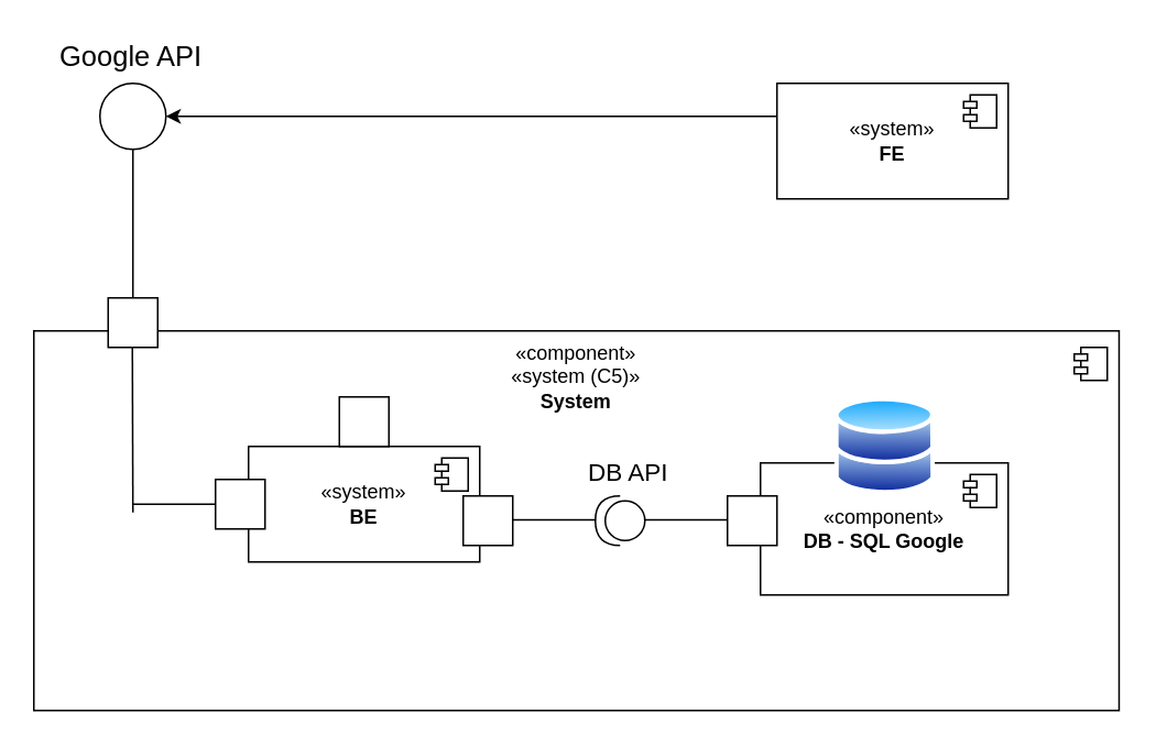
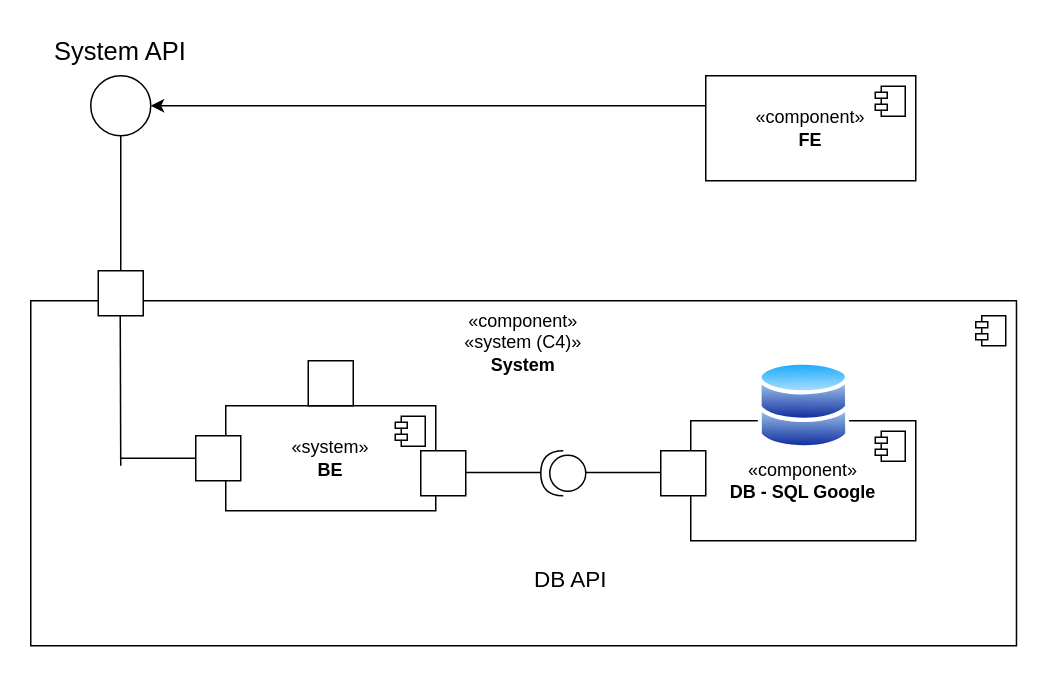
  <mxCell id="0" />
  <mxCell id="1" parent="0" />
- <mxCell id="2" value="«component»&lt;div&gt;«system (C5)»&lt;/div&gt;&lt;div&gt;&lt;b&gt;System&lt;/b&gt;&lt;/div&gt;" style="html=1;dropTarget=0;whiteSpace=wrap;aspect=fixed;container=1;align=center;horizontal=1;verticalAlign=top;" parent="1" vertex="1"><mxGeometry x="20" y="200" width="657.15" height="230" as="geometry" /></mxCell>
+ <mxCell id="2" value="«component»&lt;div&gt;«system (C4)»&lt;/div&gt;&lt;div&gt;&lt;b&gt;System&lt;/b&gt;&lt;/div&gt;" style="html=1;dropTarget=0;whiteSpace=wrap;aspect=fixed;container=1;align=center;horizontal=1;verticalAlign=top;" parent="1" vertex="1"><mxGeometry x="20" y="200" width="657.15" height="230" as="geometry" /></mxCell>
  <mxCell id="3" value="" style="ellipse;whiteSpace=wrap;html=1;aspect=fixed;" parent="1" vertex="1"><mxGeometry x="60" y="50" width="40" height="40" as="geometry" /></mxCell>
  <mxCell id="4" value="" style="endArrow=none;html=1;rounded=0;exitX=0.5;exitY=0;exitDx=0;exitDy=0;" parent="1" edge="1"><mxGeometry width="50" height="50" relative="1" as="geometry"><mxPoint x="80" y="180" as="sourcePoint" /><mxPoint x="80" y="90" as="targetPoint" /></mxGeometry></mxCell>
- <mxCell id="5" value="&lt;font style=&quot;font-size: 17px;&quot;&gt;Google API&lt;/font&gt;" style="text;strokeColor=none;fillColor=none;align=left;verticalAlign=middle;spacingLeft=4;spacingRight=4;overflow=hidden;points=[[0,0.5],[1,0.5]];portConstraint=eastwest;rotatable=0;whiteSpace=wrap;html=1;" parent="1" vertex="1"><mxGeometry x="30" y="20" width="110" height="30" as="geometry" /></mxCell>
+ <mxCell id="5" value="&lt;font style=&quot;font-size: 17px;&quot;&gt;System API&lt;/font&gt;" style="text;strokeColor=none;fillColor=none;align=left;verticalAlign=middle;spacingLeft=4;spacingRight=4;overflow=hidden;points=[[0,0.5],[1,0.5]];portConstraint=eastwest;rotatable=0;whiteSpace=wrap;html=1;" parent="1" vertex="1"><mxGeometry x="30" y="20" width="110" height="30" as="geometry" /></mxCell>
  <mxCell id="6" value="" style="shape=module;jettyWidth=8;jettyHeight=4;container=1;" parent="1" vertex="1"><mxGeometry x="650" y="210" width="20" height="20" as="geometry"><mxPoint x="-27" y="7" as="offset" /></mxGeometry></mxCell>
  <mxCell id="7" value="«system»&lt;div&gt;&lt;b&gt;BE&lt;/b&gt;&lt;/div&gt;" style="html=1;dropTarget=0;whiteSpace=wrap;" parent="1" vertex="1"><mxGeometry x="150" y="270" width="140" height="70" as="geometry" /></mxCell>
  <mxCell id="8" value="" style="shape=module;jettyWidth=8;jettyHeight=4;" parent="7" vertex="1"><mxGeometry x="1" width="20" height="20" relative="1" as="geometry"><mxPoint x="-27" y="7" as="offset" /></mxGeometry></mxCell>
  <mxCell id="9" value="" style="whiteSpace=wrap;html=1;aspect=fixed;" parent="1" vertex="1"><mxGeometry x="130" y="290" width="30" height="30" as="geometry" /></mxCell>
  <mxCell id="10" value="" style="whiteSpace=wrap;html=1;aspect=fixed;" parent="1" vertex="1"><mxGeometry x="65" y="180" width="30" height="30" as="geometry" /></mxCell>
  <mxCell id="11" value="" style="endArrow=none;html=1;rounded=0;" parent="1" edge="1"><mxGeometry width="50" height="50" relative="1" as="geometry"><mxPoint x="80" y="310" as="sourcePoint" /><mxPoint x="79.66" y="210" as="targetPoint" /></mxGeometry></mxCell>
  <mxCell id="12" value="" style="endArrow=none;html=1;rounded=0;" parent="1" edge="1"><mxGeometry width="50" height="50" relative="1" as="geometry"><mxPoint x="130" y="305" as="sourcePoint" /><mxPoint x="79.66" y="305" as="targetPoint" /></mxGeometry></mxCell>
  <mxCell id="13" value="" style="whiteSpace=wrap;html=1;aspect=fixed;" parent="1" vertex="1"><mxGeometry x="280" y="300" width="30" height="30" as="geometry" /></mxCell>
  <mxCell id="14" value="" style="endArrow=none;html=1;rounded=0;" parent="1" edge="1"><mxGeometry width="50" height="50" relative="1" as="geometry"><mxPoint x="360.34" y="314.5" as="sourcePoint" /><mxPoint x="310" y="314.5" as="targetPoint" /></mxGeometry></mxCell>
  <mxCell id="15" value="" style="shape=providedRequiredInterface;html=1;verticalLabelPosition=bottom;sketch=0;rotation=-180;" parent="1" vertex="1"><mxGeometry x="360" y="300" width="30" height="30" as="geometry" /></mxCell>
- <mxCell id="16" value="&lt;font style=&quot;font-size: 15px;&quot;&gt;DB API&lt;/font&gt;" style="text;strokeColor=none;fillColor=none;align=left;verticalAlign=middle;spacingLeft=4;spacingRight=4;overflow=hidden;points=[[0,0.5],[1,0.5]];portConstraint=eastwest;rotatable=0;whiteSpace=wrap;html=1;" parent="1" vertex="1"><mxGeometry x="350" y="270" width="70" height="30" as="geometry" /></mxCell>
+ <mxCell id="16" value="&lt;font style=&quot;font-size: 15px;&quot;&gt;DB API&lt;/font&gt;" style="text;strokeColor=none;fillColor=none;align=left;verticalAlign=middle;spacingLeft=4;spacingRight=4;overflow=hidden;points=[[0,0.5],[1,0.5]];portConstraint=eastwest;rotatable=0;whiteSpace=wrap;html=1;" parent="1" vertex="1"><mxGeometry x="350" y="370" width="70" height="30" as="geometry" /></mxCell>
  <mxCell id="17" value="" style="endArrow=none;html=1;rounded=0;" parent="1" edge="1"><mxGeometry width="50" height="50" relative="1" as="geometry"><mxPoint x="440.34" y="314.5" as="sourcePoint" /><mxPoint x="390" y="314.5" as="targetPoint" /></mxGeometry></mxCell>
  <mxCell id="18" value="«component»&lt;div&gt;&lt;b&gt;DB - SQL Google&lt;/b&gt;&lt;/div&gt;" style="html=1;dropTarget=0;whiteSpace=wrap;" parent="1" vertex="1"><mxGeometry x="460" y="280" width="150" height="80" as="geometry" /></mxCell>
  <mxCell id="19" value="" style="shape=module;jettyWidth=8;jettyHeight=4;" parent="18" vertex="1"><mxGeometry x="1" width="20" height="20" relative="1" as="geometry"><mxPoint x="-27" y="7" as="offset" /></mxGeometry></mxCell>
  <mxCell id="20" value="" style="whiteSpace=wrap;html=1;aspect=fixed;" parent="1" vertex="1"><mxGeometry x="440" y="300" width="30" height="30" as="geometry" /></mxCell>
  <mxCell id="21" style="edgeStyle=orthogonalEdgeStyle;rounded=0;orthogonalLoop=1;jettySize=auto;html=1;entryX=1;entryY=0.5;entryDx=0;entryDy=0;exitX=0;exitY=0.5;exitDx=0;exitDy=0;" edge="1" parent="1" source="22" target="3"><mxGeometry relative="1" as="geometry"><mxPoint x="435" y="85" as="sourcePoint" /><mxPoint x="220" y="270" as="targetPoint" /><Array as="points"><mxPoint x="470" y="70" /></Array></mxGeometry></mxCell>
- <mxCell id="22" value="«system»&lt;div&gt;&lt;b&gt;FE&lt;/b&gt;&lt;/div&gt;" style="html=1;dropTarget=0;whiteSpace=wrap;" vertex="1" parent="1"><mxGeometry x="470" y="50" width="140" height="70" as="geometry" /></mxCell>
+ <mxCell id="22" value="«component»&lt;div&gt;&lt;b&gt;FE&lt;/b&gt;&lt;/div&gt;" style="html=1;dropTarget=0;whiteSpace=wrap;" vertex="1" parent="1"><mxGeometry x="470" y="50" width="140" height="70" as="geometry" /></mxCell>
  <mxCell id="23" value="" style="shape=module;jettyWidth=8;jettyHeight=4;" vertex="1" parent="22"><mxGeometry x="1" width="20" height="20" relative="1" as="geometry"><mxPoint x="-27" y="7" as="offset" /></mxGeometry></mxCell>
  <mxCell id="24" value="" style="image;aspect=fixed;perimeter=ellipsePerimeter;html=1;align=center;shadow=0;dashed=0;spacingTop=3;image=img/lib/active_directory/databases.svg;" vertex="1" parent="1"><mxGeometry x="505" y="240" width="61.22" height="60" as="geometry" /></mxCell>
  <mxCell id="25" value="" style="whiteSpace=wrap;html=1;aspect=fixed;" vertex="1" parent="1"><mxGeometry x="205" y="240" width="30" height="30" as="geometry" /></mxCell>
